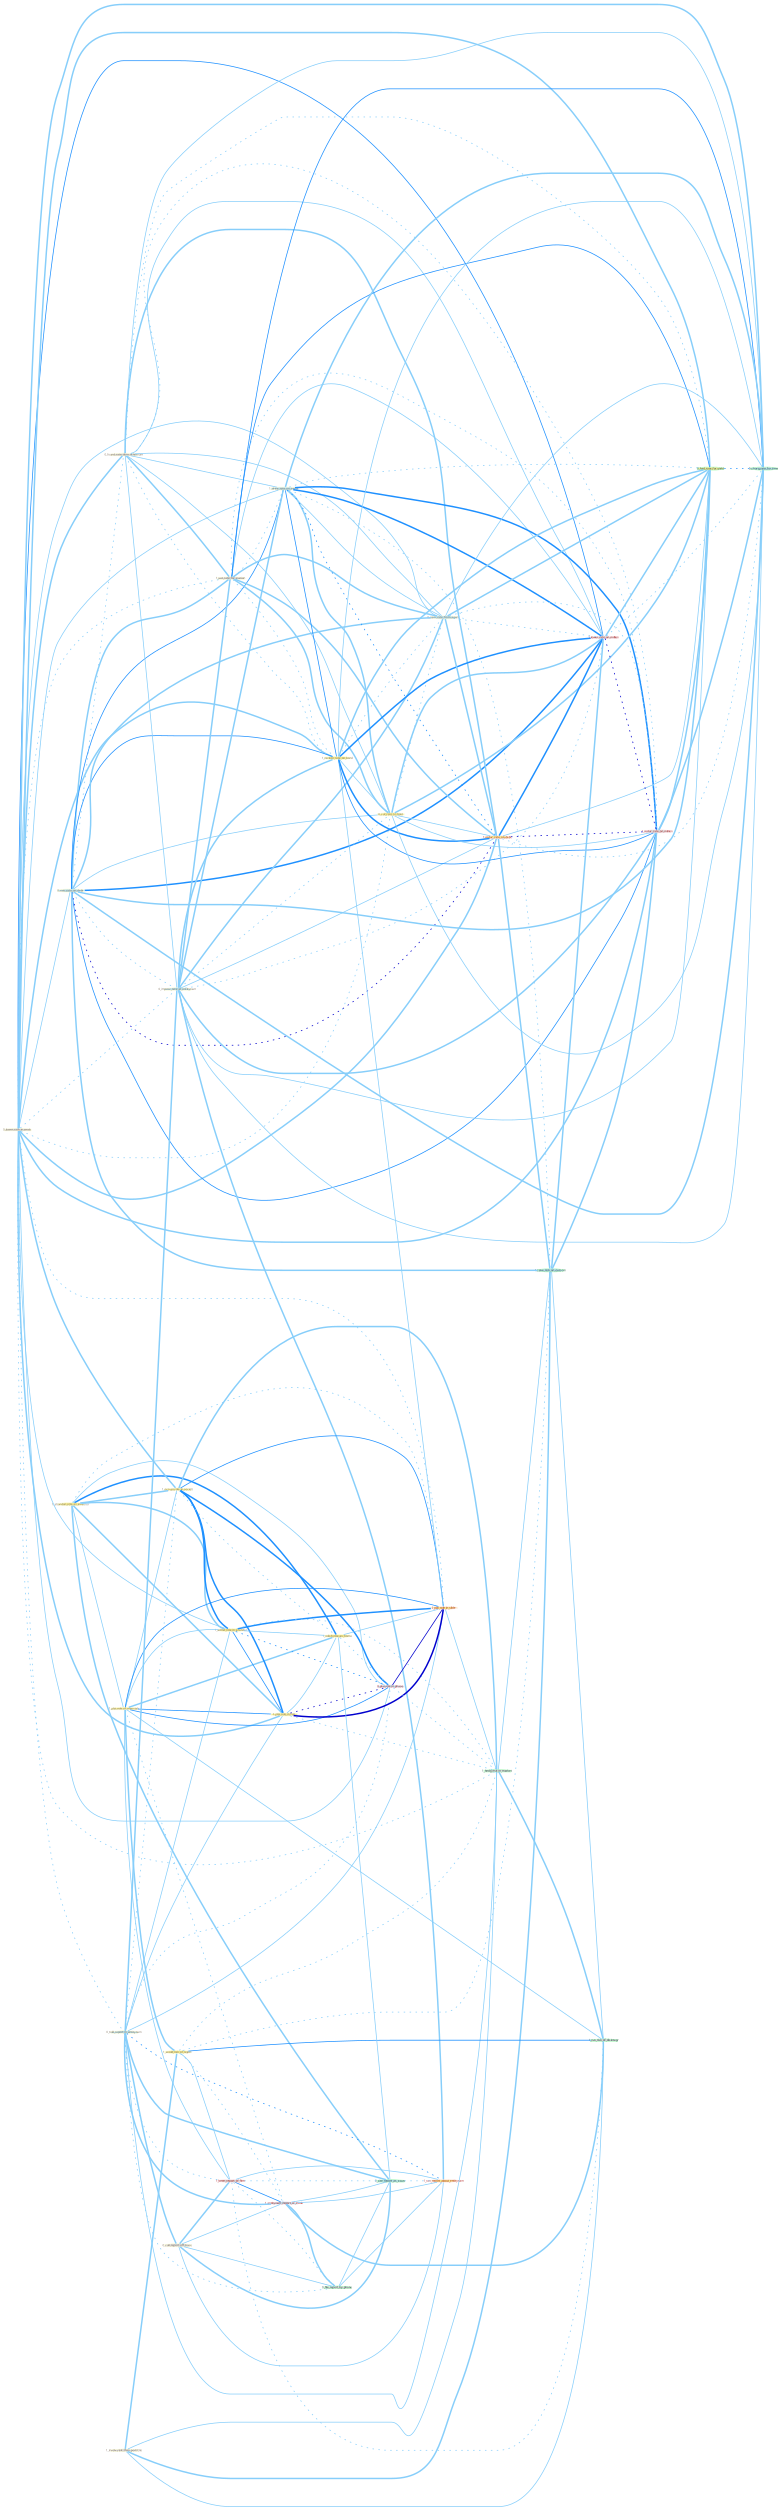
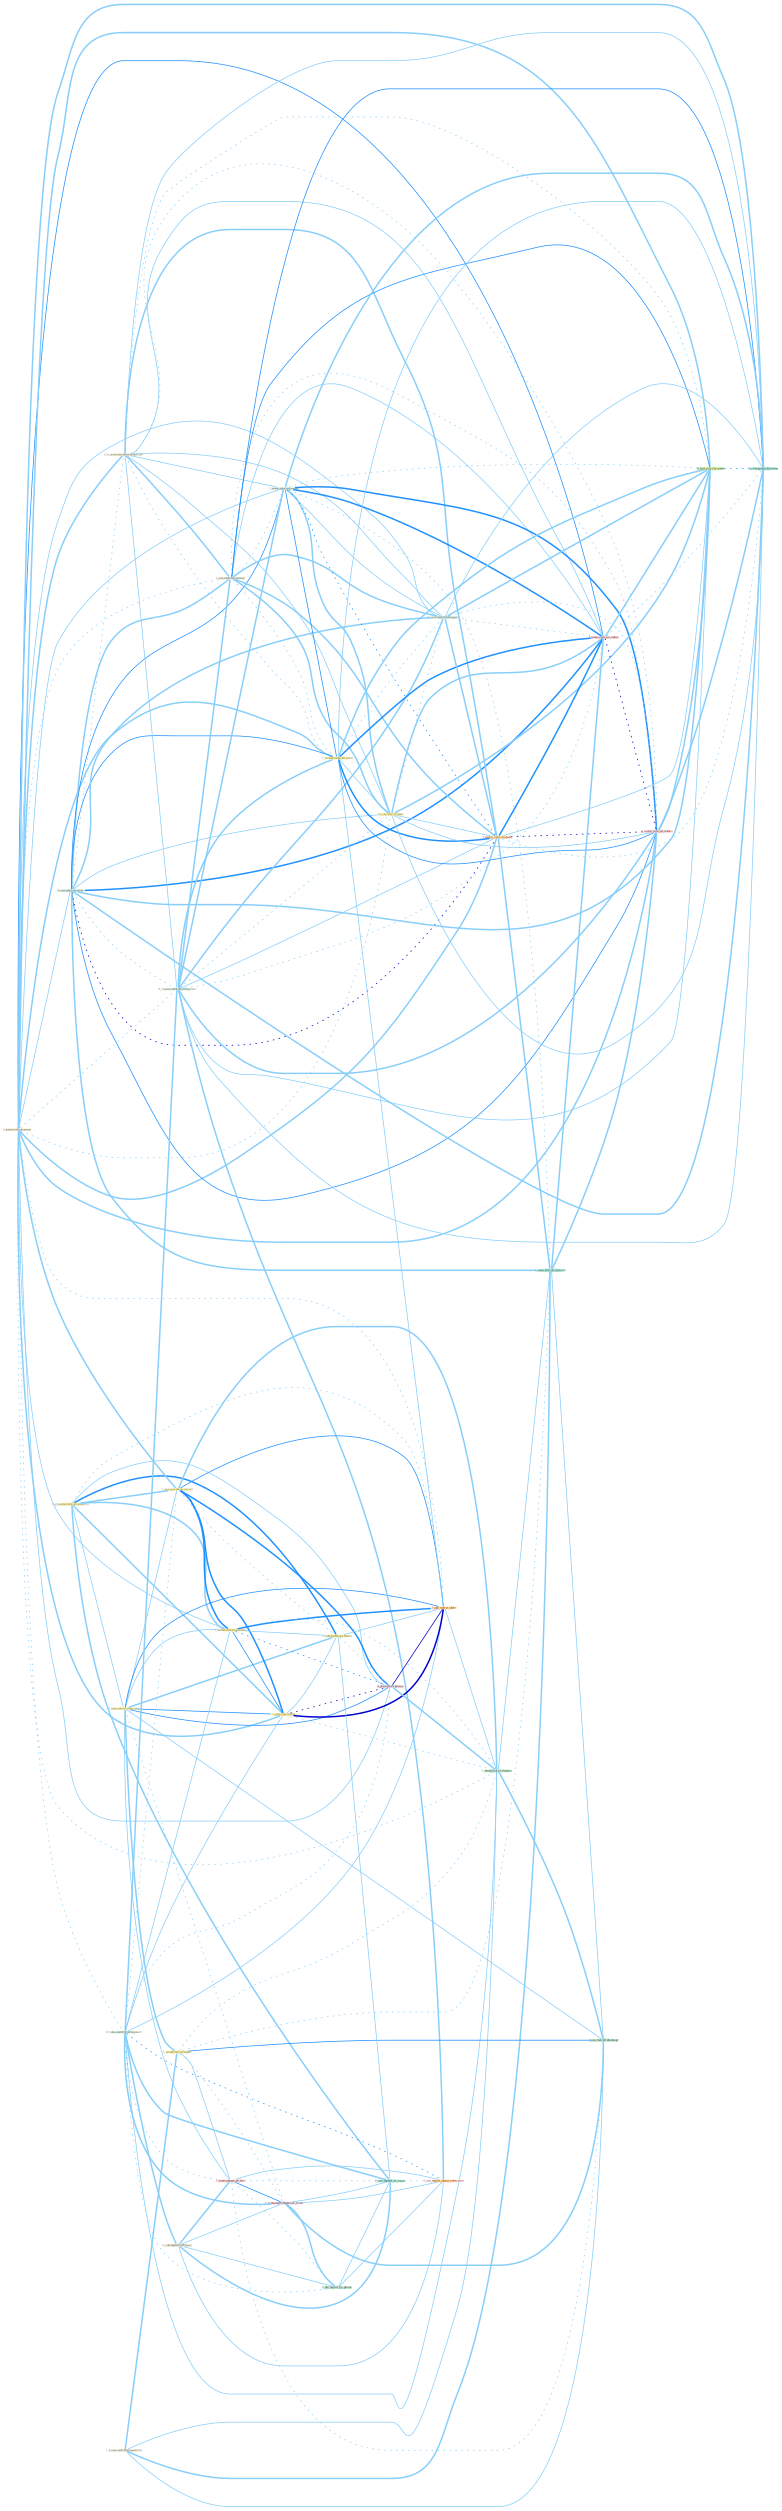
  graph {
    fontname="Noto Sans"
    rankdir=LR
    node [color="#ffffe0" fillcolor=khaki fixedsize=true fontcolor="#8b7d6b" fontname="Noto Sans" fontsize=4 shape=octagon style=filled]
    edge [color="#87cefa" fontname="Noto Sans" style=solid w=1]
    "1_abandon_role_as_investor " [height=.06 width=.5]
    "1_involv_risk_than_portfolio " [fillcolor=lightgrey height=.06 shape=house width=.5]
    "0_lower_rate_in_week " [fillcolor=lightgrey height=.06 shape=house width=.5]
    "1_plai_role_of_messiah " [height=.06 shape=house width=.5]
    "0_rais_rate_on_debt " [fillcolor=lightblue height=.06 width=.5]
    "0_told_report_in_entitynam " [fillcolor=lightblue height=.06 shape=house width=.5]
    "0_found_rate_dure_othernum " [fillcolor=lightgrey height=.06 shape=house width=.5]
    "0_improv_rate_at_entitynam " [fillcolor=lightblue height=.06 shape=house width=.5]
    "1_set_rate_for_station " [fillcolor=lightgrey height=.06 shape=house width=.5]
    "1_occupi_role_in_societi " [height=.06 shape=house width=.5]
    "1_drive_rate_on_secur " [fillcolor=lightblue height=.06 width=.5]
    "1_reckon_rate_on_bond " [height=.06 width=.5]
    "0_call_report_off_base " [fillcolor=lightgrey height=.06 width=.5]
    "1_avoid_risk_of_reject " [height=.06 width=.5]
    "1_admit_role_in_scandal " [height=.06 width=.5]
    "0_cut_rate_to_hold " [height=.06 width=.5]
    "0_earn_rate_from_agenc " [fillcolor=lightblue height=.06 width=.5]
    "1_plai_role_in_fall " [height=.06 width=.5]
    "1_relish_role_as_home " [height=.06 width=.5]
    "1_reduc_rate_on_debt " [color="#fff0f5" fontcolor="#b22222" height=.06 width=.5]
    "0_plai_role_in_phase " [color="#fff0f5" fillcolor=lightblue fontcolor="#b22222" height=.06 shape=house width=.5]
    "1_been_report_of_firm " [color="#fff0f5" fillcolor=lightgrey fontcolor="#b22222" height=.06 width=.5]
    "0_plai_role_in_slide " [color="#fff0f5" fontcolor="#b22222" height=.06 width=.5]
    "1_entitynam_report_of_trade " [color="#fff0f5" fillcolor=lightblue fontcolor="#b22222" height=.06 shape=house width=.5]
-   "1_lower_rate_on_million " [color="#fff0f5" fillcolor=lightgrey fontcolor="#b22222" height=.06 shape=house width=.5]
+   "1_lower_rate_on_million " [color="#fff0f5" fillcolor=lightgrey fontcolor="#b22222" height=.06 shape=house width=.5 label="2_lower_rate_on_million"]
    "1_reduc_rate_on_million " [color="#fff0f5" fillcolor=lightgrey fontcolor="#b22222" height=.06 width=.5]
    "1_ran_report_about_entitynam " [color="#fff0f5" fontcolor="#b22222" height=.06 width=.5]
    "0_cite_report_as_sourc " [color="#BDFCC9" fillcolor=lightblue fontcolor="#2f4f4f" height=.06 shape=house width=.5]
    "1_hedg_risk_in_market " [color="#BDFCC9" fillcolor=lightgrey fontcolor="#2f4f4f" height=.06 shape=house width=.5]
    "1_take_risk_on_outcom " [color="#BDFCC9" fillcolor=lightblue fontcolor="#2f4f4f" height=.06 width=.5]
    "1_run_risk_of_disintegr " [color="#BDFCC9" fillcolor=lightgrey fontcolor="#2f4f4f" height=.06 shape=house width=.5]
    "0_had_rate_for_yield " [color="#BDFCC9" fontcolor="#2f4f4f" height=.06 width=.5]
    "0_charg_rate_for_time " [color="#BDFCC9" fillcolor=lightblue fontcolor="#2f4f4f" height=.06 width=.5]
    "0_file_report_by_phone " [color="#BDFCC9" fillcolor=lightgrey fontcolor="#2f4f4f" height=.06 shape=house width=.5]
    subgraph sub_1 {
      "1_abandon_role_as_investor "
      "1_involv_risk_than_portfolio "
      "0_lower_rate_in_week "
      "1_plai_role_of_messiah "
      "0_rais_rate_on_debt "
      "0_told_report_in_entitynam "
      "0_found_rate_dure_othernum "
      "0_improv_rate_at_entitynam "
      "1_set_rate_for_station "
      "1_occupi_role_in_societi "
      "1_drive_rate_on_secur "
      "1_reckon_rate_on_bond "
      "0_call_report_off_base "
      "1_avoid_risk_of_reject "
      "1_admit_role_in_scandal "
      "0_cut_rate_to_hold "
      "0_earn_rate_from_agenc "
      "1_plai_role_in_fall "
      "1_relish_role_as_home "
    }
    subgraph sub_2 {
      "1_reduc_rate_on_debt "
      "0_plai_role_in_phase "
      "1_been_report_of_firm "
      "0_plai_role_in_slide "
      "1_entitynam_report_of_trade "
      "1_lower_rate_on_million "
      "1_reduc_rate_on_million "
      "1_ran_report_about_entitynam "
    }
    "1_abandon_role_as_investor " -- "1_plai_role_of_messiah "
    "1_abandon_role_as_investor " -- "1_occupi_role_in_societi " [style=bold]
    "1_abandon_role_as_investor " -- "1_admit_role_in_scandal " [style=bold]
    "1_abandon_role_as_investor " -- "1_plai_role_in_fall " [style=bold]
    "1_abandon_role_as_investor " -- "1_relish_role_as_home " [color="#1e90ff" style=bold w=2]
    "1_abandon_role_as_investor " -- "0_plai_role_in_phase "
    "1_abandon_role_as_investor " -- "0_plai_role_in_slide " [style=dotted]
    "1_abandon_role_as_investor " -- "0_cite_report_as_sourc " [style=bold]
    "1_involv_risk_than_portfolio " -- "1_avoid_risk_of_reject " [style=bold]
    "1_involv_risk_than_portfolio " -- "1_hedg_risk_in_market "
    "1_involv_risk_than_portfolio " -- "1_take_risk_on_outcom " [style=bold]
    "1_involv_risk_than_portfolio " -- "1_run_risk_of_disintegr "
    "0_lower_rate_in_week " -- "0_rais_rate_on_debt "
    "0_lower_rate_in_week " -- "0_told_report_in_entitynam " [style=dotted]
    "0_lower_rate_in_week " -- "0_found_rate_dure_othernum " [style=bold]
    "0_lower_rate_in_week " -- "0_improv_rate_at_entitynam " [style=dotted]
    "0_lower_rate_in_week " -- "1_set_rate_for_station " [style=dotted]
    "0_lower_rate_in_week " -- "1_occupi_role_in_societi " [style=bold]
    "0_lower_rate_in_week " -- "1_drive_rate_on_secur "
    "0_lower_rate_in_week " -- "1_reckon_rate_on_bond " [style=bold]
    "0_lower_rate_in_week " -- "1_admit_role_in_scandal "
    "0_lower_rate_in_week " -- "0_cut_rate_to_hold " [style=dotted]
    "0_lower_rate_in_week " -- "0_earn_rate_from_agenc "
    "0_lower_rate_in_week " -- "1_plai_role_in_fall " [style=bold]
    "0_lower_rate_in_week " -- "1_reduc_rate_on_debt " [style=bold]
    "0_lower_rate_in_week " -- "0_plai_role_in_phase "
    "0_lower_rate_in_week " -- "0_plai_role_in_slide " [style=dotted]
    "0_lower_rate_in_week " -- "1_lower_rate_on_million " [color="#1e90ff" w=2]
    "0_lower_rate_in_week " -- "1_reduc_rate_on_million " [style=bold]
    "0_lower_rate_in_week " -- "1_hedg_risk_in_market " [style=dotted]
    "0_lower_rate_in_week " -- "0_had_rate_for_yield " [style=bold]
    "0_lower_rate_in_week " -- "0_charg_rate_for_time " [style=bold]
    "1_plai_role_of_messiah " -- "1_occupi_role_in_societi "
    "1_plai_role_of_messiah " -- "1_avoid_risk_of_reject " [style=bold]
    "1_plai_role_of_messiah " -- "1_admit_role_in_scandal "
    "1_plai_role_of_messiah " -- "1_plai_role_in_fall " [color="#1e90ff" w=2]
    "1_plai_role_of_messiah " -- "1_relish_role_as_home " [style=bold]
    "1_plai_role_of_messiah " -- "0_plai_role_in_phase " [color="#1e90ff" w=2]
    "1_plai_role_of_messiah " -- "1_been_report_of_firm "
    "1_plai_role_of_messiah " -- "0_plai_role_in_slide " [color="#1e90ff" w=2]
    "1_plai_role_of_messiah " -- "1_entitynam_report_of_trade " [style=dotted]
    "1_plai_role_of_messiah " -- "1_run_risk_of_disintegr "
    "0_rais_rate_on_debt " -- "0_found_rate_dure_othernum " [style=dotted]
    "0_rais_rate_on_debt " -- "0_improv_rate_at_entitynam " [style=dotted]
    "0_rais_rate_on_debt " -- "1_set_rate_for_station " [style=bold]
    "0_rais_rate_on_debt " -- "1_drive_rate_on_secur " [color="#1e90ff" w=2]
    "0_rais_rate_on_debt " -- "1_reckon_rate_on_bond " [color="#1e90ff" w=2]
    "0_rais_rate_on_debt " -- "0_cut_rate_to_hold "
    "0_rais_rate_on_debt " -- "0_earn_rate_from_agenc " [style=bold]
    "0_rais_rate_on_debt " -- "1_reduc_rate_on_debt " [color="#0000cd" style=dotted w=3]
    "0_rais_rate_on_debt " -- "1_lower_rate_on_million " [color="#1e90ff" style=bold w=2]
    "0_rais_rate_on_debt " -- "1_reduc_rate_on_million " [color="#1e90ff" w=2]
    "0_rais_rate_on_debt " -- "1_take_risk_on_outcom " [style=bold]
    "0_rais_rate_on_debt " -- "0_had_rate_for_yield " [style=bold]
    "0_rais_rate_on_debt " -- "0_charg_rate_for_time " [style=bold]
    "0_told_report_in_entitynam " -- "0_improv_rate_at_entitynam " [style=bold]
    "0_told_report_in_entitynam " -- "1_occupi_role_in_societi " [style=dotted]
    "0_told_report_in_entitynam " -- "0_call_report_off_base " [style=bold]
    "0_told_report_in_entitynam " -- "1_admit_role_in_scandal "
    "0_told_report_in_entitynam " -- "1_plai_role_in_fall "
    "0_told_report_in_entitynam " -- "0_plai_role_in_phase " [style=dotted]
    "0_told_report_in_entitynam " -- "1_been_report_of_firm " [style=dotted]
    "0_told_report_in_entitynam " -- "0_plai_role_in_slide "
    "0_told_report_in_entitynam " -- "1_entitynam_report_of_trade " [style=bold]
    "0_told_report_in_entitynam " -- "1_ran_report_about_entitynam " [color="#1e90ff" style=dotted w=2]
    "0_told_report_in_entitynam " -- "0_cite_report_as_sourc " [style=bold]
    "0_told_report_in_entitynam " -- "1_hedg_risk_in_market "
    "0_told_report_in_entitynam " -- "0_file_report_by_phone " [style=dotted]
    "0_found_rate_dure_othernum " -- "0_improv_rate_at_entitynam "
    "0_found_rate_dure_othernum " -- "1_set_rate_for_station " [style=bold]
    "0_found_rate_dure_othernum " -- "1_drive_rate_on_secur "
    "0_found_rate_dure_othernum " -- "1_reckon_rate_on_bond " [style=dotted]
    "0_found_rate_dure_othernum " -- "0_cut_rate_to_hold "
    "0_found_rate_dure_othernum " -- "0_earn_rate_from_agenc "
    "0_found_rate_dure_othernum " -- "1_reduc_rate_on_debt " [style=bold]
    "0_found_rate_dure_othernum " -- "1_lower_rate_on_million "
    "0_found_rate_dure_othernum " -- "1_reduc_rate_on_million " [style=dotted]
    "0_found_rate_dure_othernum " -- "0_had_rate_for_yield " [style=dotted]
    "0_found_rate_dure_othernum " -- "0_charg_rate_for_time "
    "0_improv_rate_at_entitynam " -- "1_set_rate_for_station " [style=bold]
    "0_improv_rate_at_entitynam " -- "1_drive_rate_on_secur " [style=bold]
    "0_improv_rate_at_entitynam " -- "1_reckon_rate_on_bond " [style=bold]
    "0_improv_rate_at_entitynam " -- "0_cut_rate_to_hold " [style=dotted]
    "0_improv_rate_at_entitynam " -- "0_earn_rate_from_agenc " [style=bold]
    "0_improv_rate_at_entitynam " -- "1_reduc_rate_on_debt "
    "0_improv_rate_at_entitynam " -- "1_lower_rate_on_million " [style=dotted]
    "0_improv_rate_at_entitynam " -- "1_reduc_rate_on_million " [style=bold]
    "0_improv_rate_at_entitynam " -- "1_ran_report_about_entitynam " [style=bold]
    "0_improv_rate_at_entitynam " -- "0_had_rate_for_yield "
    "0_improv_rate_at_entitynam " -- "0_charg_rate_for_time "
    "1_set_rate_for_station " -- "1_drive_rate_on_secur " [style=dotted]
    "1_set_rate_for_station " -- "1_reckon_rate_on_bond " [style=dotted]
    "1_set_rate_for_station " -- "0_cut_rate_to_hold " [style=bold]
    "1_set_rate_for_station " -- "0_earn_rate_from_agenc " [style=bold]
    "1_set_rate_for_station " -- "1_reduc_rate_on_debt " [style=bold]
    "1_set_rate_for_station " -- "1_lower_rate_on_million "
    "1_set_rate_for_station " -- "1_reduc_rate_on_million " [style=dotted]
    "1_set_rate_for_station " -- "0_had_rate_for_yield " [color="#1e90ff" w=2]
    "1_set_rate_for_station " -- "0_charg_rate_for_time " [color="#1e90ff" w=2]
    "1_occupi_role_in_societi " -- "1_admit_role_in_scandal " [color="#1e90ff" style=bold w=2]
    "1_occupi_role_in_societi " -- "1_plai_role_in_fall " [color="#1e90ff" style=bold w=2]
    "1_occupi_role_in_societi " -- "1_relish_role_as_home " [style=dotted]
    "1_occupi_role_in_societi " -- "0_plai_role_in_phase " [color="#1e90ff" style=bold w=2]
    "1_occupi_role_in_societi " -- "0_plai_role_in_slide " [color="#1e90ff" w=2]
    "1_occupi_role_in_societi " -- "1_hedg_risk_in_market " [style=bold]
    "1_drive_rate_on_secur " -- "1_reckon_rate_on_bond " [color="#1e90ff" w=2]
    "1_drive_rate_on_secur " -- "0_cut_rate_to_hold " [style=bold]
    "1_drive_rate_on_secur " -- "0_earn_rate_from_agenc "
    "1_drive_rate_on_secur " -- "1_reduc_rate_on_debt " [color="#1e90ff" style=dotted w=2]
    "1_drive_rate_on_secur " -- "1_lower_rate_on_million " [color="#1e90ff" style=bold w=2]
    "1_drive_rate_on_secur " -- "1_reduc_rate_on_million " [color="#1e90ff" style=bold w=2]
    "1_drive_rate_on_secur " -- "1_take_risk_on_outcom " [style=dotted]
    "1_drive_rate_on_secur " -- "0_had_rate_for_yield " [style=dotted]
    "1_drive_rate_on_secur " -- "0_charg_rate_for_time " [style=bold]
    "1_reckon_rate_on_bond " -- "0_cut_rate_to_hold "
    "1_reckon_rate_on_bond " -- "0_earn_rate_from_agenc " [style=dotted]
    "1_reckon_rate_on_bond " -- "1_reduc_rate_on_debt " [color="#1e90ff" style=bold w=2]
    "1_reckon_rate_on_bond " -- "0_plai_role_in_slide "
    "1_reckon_rate_on_bond " -- "1_lower_rate_on_million " [color="#1e90ff" style=bold w=2]
    "1_reckon_rate_on_bond " -- "1_reduc_rate_on_million " [color="#1e90ff" w=2]
    "1_reckon_rate_on_bond " -- "0_had_rate_for_yield " [style=bold]
    "1_reckon_rate_on_bond " -- "0_charg_rate_for_time "
    "0_call_report_off_base " -- "1_been_report_of_firm " [style=bold]
    "0_call_report_off_base " -- "1_entitynam_report_of_trade "
    "0_call_report_off_base " -- "1_ran_report_about_entitynam "
    "0_call_report_off_base " -- "0_cite_report_as_sourc " [style=bold]
    "0_call_report_off_base " -- "0_file_report_by_phone "
    "1_avoid_risk_of_reject " -- "1_been_report_of_firm "
    "1_avoid_risk_of_reject " -- "1_entitynam_report_of_trade " [style=dotted]
    "1_avoid_risk_of_reject " -- "1_hedg_risk_in_market " [style=dotted]
    "1_avoid_risk_of_reject " -- "1_take_risk_on_outcom " [style=dotted]
    "1_avoid_risk_of_reject " -- "1_run_risk_of_disintegr " [color="#1e90ff" w=2]
    "1_admit_role_in_scandal " -- "1_plai_role_in_fall " [color="#1e90ff" w=2]
    "1_admit_role_in_scandal " -- "1_relish_role_as_home "
    "1_admit_role_in_scandal " -- "0_plai_role_in_phase " [color="#1e90ff" style=dotted w=2]
    "1_admit_role_in_scandal " -- "0_plai_role_in_slide " [color="#1e90ff" style=bold w=2]
    "1_admit_role_in_scandal " -- "1_hedg_risk_in_market " [style=dotted]
    "0_cut_rate_to_hold " -- "0_earn_rate_from_agenc " [style=dotted]
    "0_cut_rate_to_hold " -- "1_reduc_rate_on_debt "
    "0_cut_rate_to_hold " -- "1_lower_rate_on_million " [style=bold]
    "0_cut_rate_to_hold " -- "1_reduc_rate_on_million "
    "0_cut_rate_to_hold " -- "0_had_rate_for_yield " [style=bold]
    "0_cut_rate_to_hold " -- "0_charg_rate_for_time "
    "0_earn_rate_from_agenc " -- "1_reduc_rate_on_debt " [style=bold]
    "0_earn_rate_from_agenc " -- "1_lower_rate_on_million " [style=dotted]
    "0_earn_rate_from_agenc " -- "1_reduc_rate_on_million " [style=dotted]
    "0_earn_rate_from_agenc " -- "0_had_rate_for_yield " [style=bold]
    "0_earn_rate_from_agenc " -- "0_charg_rate_for_time "
    "1_plai_role_in_fall " -- "1_relish_role_as_home "
    "1_plai_role_in_fall " -- "0_plai_role_in_phase " [color="#0000cd" style=dotted w=3]
    "1_plai_role_in_fall " -- "0_plai_role_in_slide " [color="#0000cd" style=bold w=3]
    "1_plai_role_in_fall " -- "1_hedg_risk_in_market " [style=dotted]
    "1_relish_role_as_home " -- "0_plai_role_in_phase " [style=dotted]
    "1_relish_role_as_home " -- "0_plai_role_in_slide "
    "1_relish_role_as_home " -- "0_cite_report_as_sourc "
    "1_reduc_rate_on_debt " -- "1_lower_rate_on_million " [color="#1e90ff" style=bold w=2]
    "1_reduc_rate_on_debt " -- "1_reduc_rate_on_million " [color="#0000cd" style=dotted w=3]
    "1_reduc_rate_on_debt " -- "1_take_risk_on_outcom " [style=bold]
    "1_reduc_rate_on_debt " -- "0_had_rate_for_yield "
    "1_reduc_rate_on_debt " -- "0_charg_rate_for_time " [style=dotted]
    "0_plai_role_in_phase " -- "0_plai_role_in_slide " [color="#0000cd" w=3]
-   "0_plai_role_in_phase " -- "1_hedg_risk_in_market " [style=dotted]
+   "0_plai_role_in_phase " -- "1_hedg_risk_in_market " [style=bold]
    "1_been_report_of_firm " -- "1_entitynam_report_of_trade " [color="#1e90ff" w=2]
    "1_been_report_of_firm " -- "1_ran_report_about_entitynam "
    "1_been_report_of_firm " -- "0_cite_report_as_sourc " [style=dotted]
    "1_been_report_of_firm " -- "1_run_risk_of_disintegr " [style=dotted]
    "1_been_report_of_firm " -- "0_file_report_by_phone " [style=dotted]
    "0_plai_role_in_slide " -- "1_hedg_risk_in_market "
    "1_entitynam_report_of_trade " -- "1_ran_report_about_entitynam "
    "1_entitynam_report_of_trade " -- "0_cite_report_as_sourc "
    "1_entitynam_report_of_trade " -- "1_run_risk_of_disintegr " [style=bold]
    "1_entitynam_report_of_trade " -- "0_file_report_by_phone " [style=bold]
    "1_lower_rate_on_million " -- "1_reduc_rate_on_million " [color="#0000cd" style=dotted w=3]
    "1_lower_rate_on_million " -- "0_had_rate_for_yield " [style=bold]
    "1_lower_rate_on_million " -- "0_charg_rate_for_time " [style=dotted]
    "1_reduc_rate_on_million " -- "0_had_rate_for_yield " [style=bold]
    "1_reduc_rate_on_million " -- "0_charg_rate_for_time " [style=bold]
    "0_cite_report_as_sourc " -- "1_ran_report_about_entitynam " [style=dotted]
    "1_hedg_risk_in_market " -- "1_take_risk_on_outcom "
    "1_hedg_risk_in_market " -- "1_run_risk_of_disintegr " [style=bold]
    "1_take_risk_on_outcom " -- "1_lower_rate_on_million " [style=bold]
    "1_take_risk_on_outcom " -- "1_reduc_rate_on_million " [style=bold]
    "1_take_risk_on_outcom " -- "1_run_risk_of_disintegr "
    "0_had_rate_for_yield " -- "0_charg_rate_for_time " [color="#1e90ff" style=dotted w=2]
    "0_file_report_by_phone " -- "1_ran_report_about_entitynam "
    "0_file_report_by_phone " -- "0_cite_report_as_sourc "
  }
